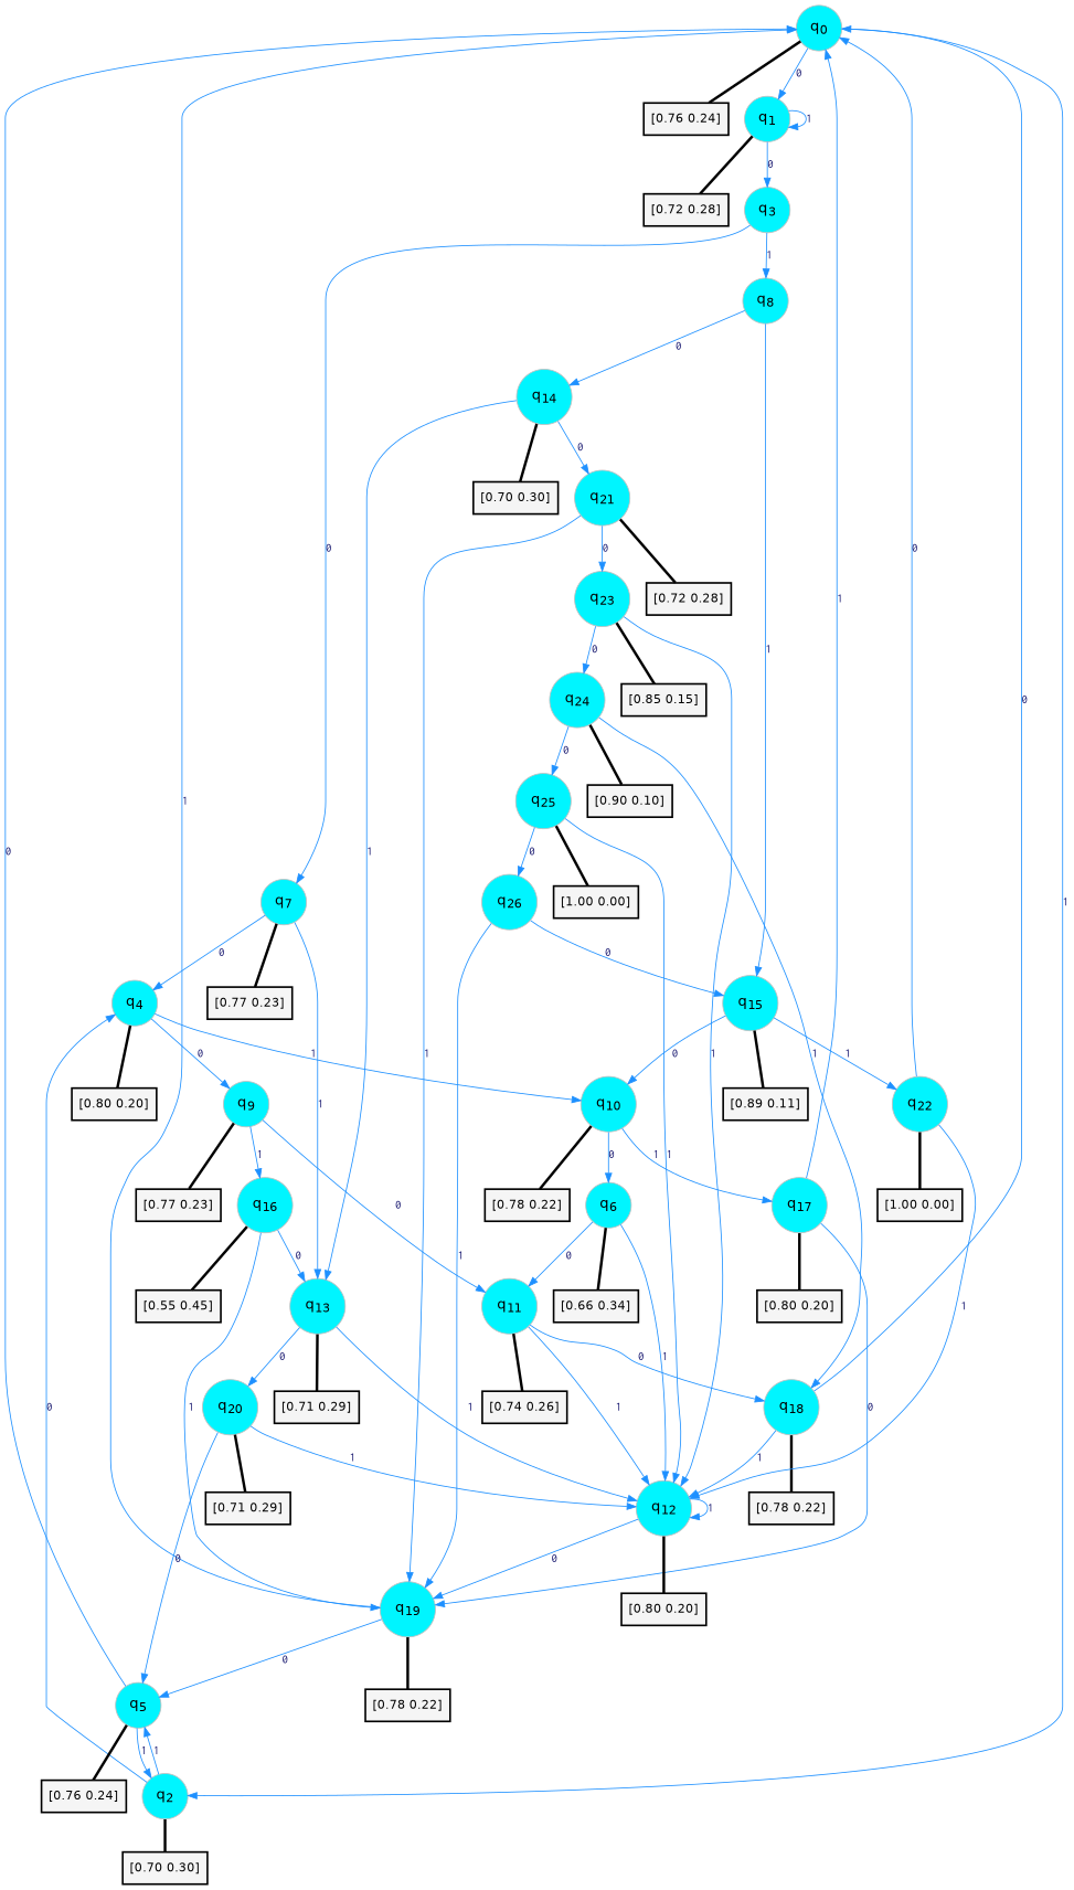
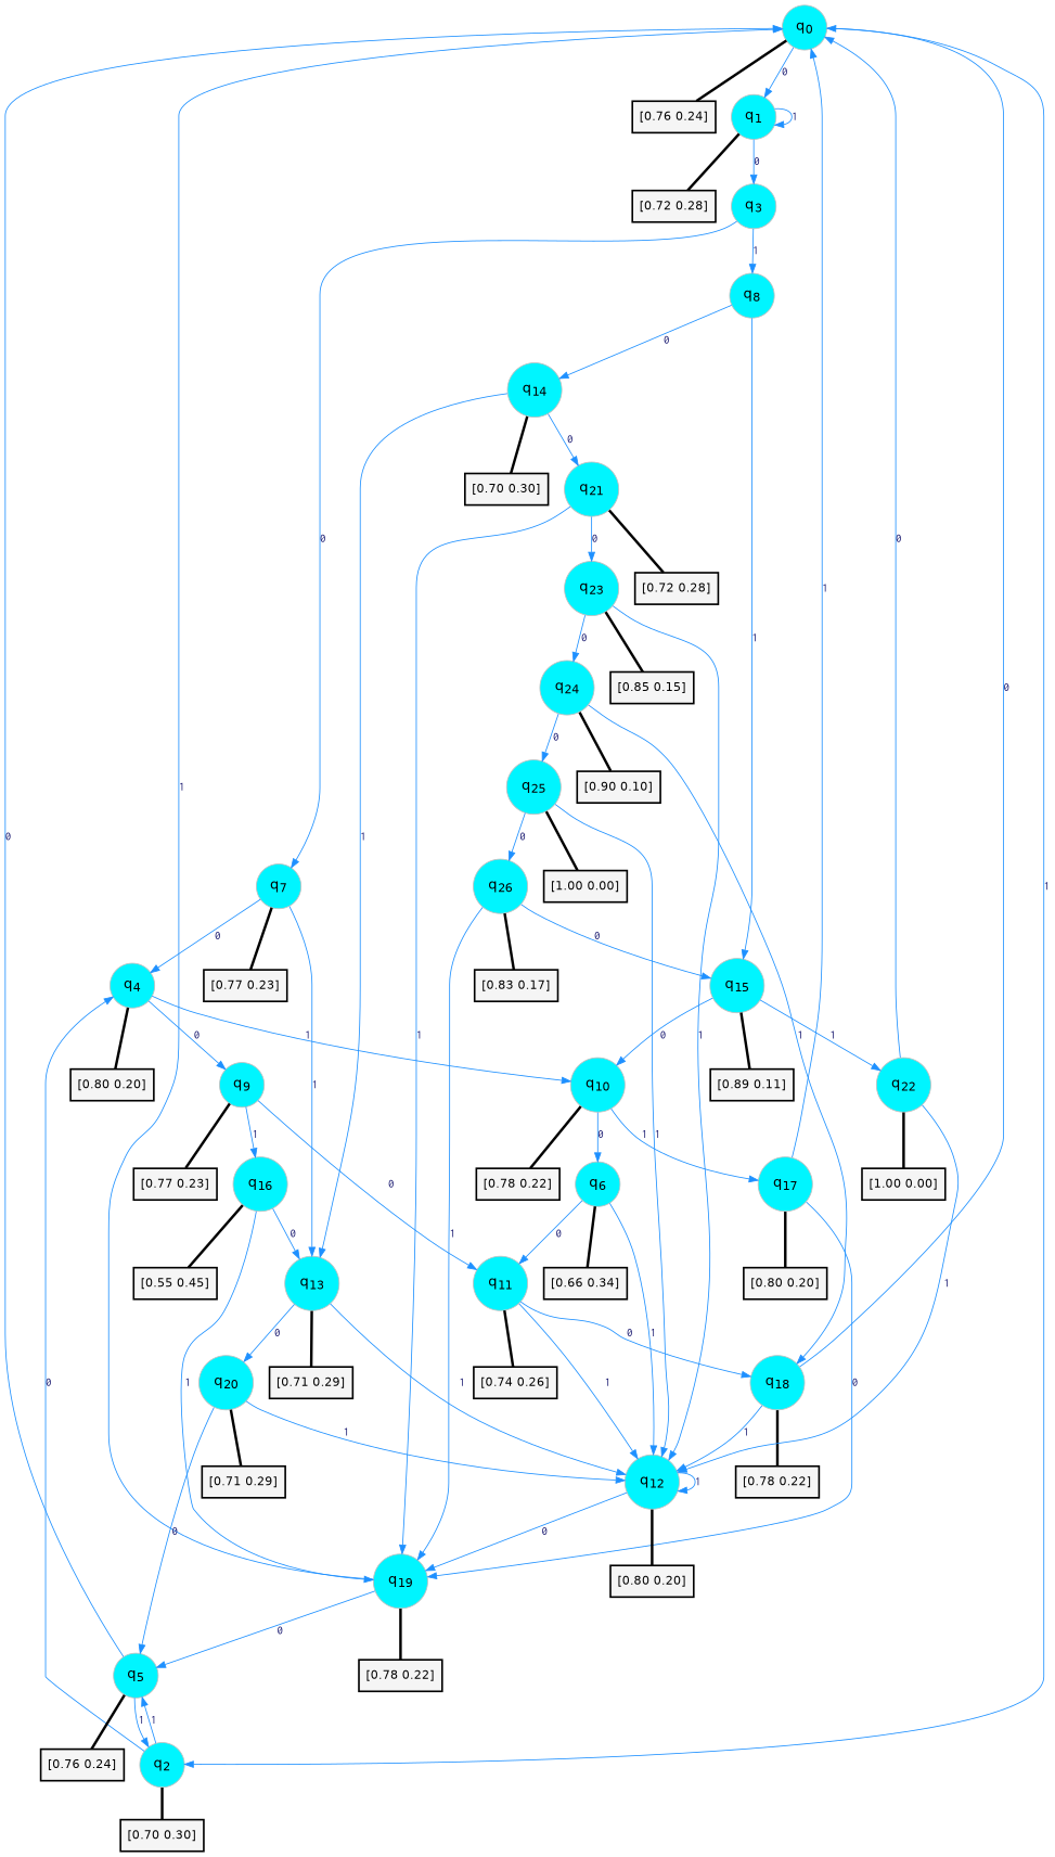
  digraph {
    rankdir=TD
    node [color=gray fillcolor=turquoise1 fontcolor=black fontname=Helvetica fontsize=16 fontweight=bold shape=circle style=filled]
    edge [arrowsize=1 color=dodgerblue1 fontcolor=midnightblue fontname=courier fontweight=bold penwidth=1 style=solid weight=20]
    n1 [label=<q<SUB>0</SUB>>]
    n2 [label=<q<SUB>1</SUB>>]
    n3 [label=<q<SUB>2</SUB>>]
    n4 [color=black fillcolor=whitesmoke fontsize=14 label="[0.76 0.24]" penwidth=2 shape=box]
    n5 [label=<q<SUB>3</SUB>>]
    n6 [color=black fillcolor=whitesmoke fontsize=14 label="[0.72 0.28]" penwidth=2 shape=box]
    n7 [label=<q<SUB>4</SUB>>]
    n8 [label=<q<SUB>5</SUB>>]
    n9 [color=black fillcolor=whitesmoke fontsize=14 label="[0.70 0.30]" penwidth=2 shape=box]
    n10 [label=<q<SUB>7</SUB>>]
    n11 [label=<q<SUB>8</SUB>>]
    n12 [label=<q<SUB>9</SUB>>]
    n13 [label=<q<SUB>10</SUB>>]
    n14 [color=black fillcolor=whitesmoke fontsize=14 label="[0.80 0.20]" penwidth=2 shape=box]
    n15 [color=black fillcolor=whitesmoke fontsize=14 label="[0.76 0.24]" penwidth=2 shape=box]
    n16 [label=<q<SUB>13</SUB>>]
    n17 [color=black fillcolor=whitesmoke fontsize=14 label="[0.77 0.23]" penwidth=2 shape=box]
    n18 [label=<q<SUB>14</SUB>>]
    n19 [label=<q<SUB>15</SUB>>]
    n20 [label=<q<SUB>11</SUB>>]
    n21 [label=<q<SUB>16</SUB>>]
    n22 [color=black fillcolor=whitesmoke fontsize=14 label="[0.77 0.23]" penwidth=2 shape=box]
    n23 [label=<q<SUB>6</SUB>>]
    n24 [label=<q<SUB>17</SUB>>]
    n25 [color=black fillcolor=whitesmoke fontsize=14 label="[0.78 0.22]" penwidth=2 shape=box]
    n26 [label=<q<SUB>12</SUB>>]
    n27 [color=black fillcolor=whitesmoke fontsize=14 label="[0.66 0.34]" penwidth=2 shape=box]
    n28 [label=<q<SUB>18</SUB>>]
    n29 [color=black fillcolor=whitesmoke fontsize=14 label="[0.74 0.26]" penwidth=2 shape=box]
    n30 [label=<q<SUB>19</SUB>>]
    n31 [color=black fillcolor=whitesmoke fontsize=14 label="[0.80 0.20]" penwidth=2 shape=box]
    n32 [label=<q<SUB>20</SUB>>]
    n33 [color=black fillcolor=whitesmoke fontsize=14 label="[0.71 0.29]" penwidth=2 shape=box]
    n34 [label=<q<SUB>21</SUB>>]
    n35 [color=black fillcolor=whitesmoke fontsize=14 label="[0.70 0.30]" penwidth=2 shape=box]
    n36 [label=<q<SUB>22</SUB>>]
    n37 [color=black fillcolor=whitesmoke fontsize=14 label="[0.89 0.11]" penwidth=2 shape=box]
    n38 [color=black fillcolor=whitesmoke fontsize=14 label="[0.55 0.45]" penwidth=2 shape=box]
    n39 [color=black fillcolor=whitesmoke fontsize=14 label="[0.80 0.20]" penwidth=2 shape=box]
    n40 [color=black fillcolor=whitesmoke fontsize=14 label="[0.78 0.22]" penwidth=2 shape=box]
    n41 [color=black fillcolor=whitesmoke fontsize=14 label="[0.78 0.22]" penwidth=2 shape=box]
    n42 [color=black fillcolor=whitesmoke fontsize=14 label="[0.71 0.29]" penwidth=2 shape=box]
    n43 [label=<q<SUB>23</SUB>>]
    n44 [color=black fillcolor=whitesmoke fontsize=14 label="[0.72 0.28]" penwidth=2 shape=box]
    n45 [color=black fillcolor=whitesmoke fontsize=14 label="[1.00 0.00]" penwidth=2 shape=box]
    n46 [label=<q<SUB>24</SUB>>]
    n47 [color=black fillcolor=whitesmoke fontsize=14 label="[0.85 0.15]" penwidth=2 shape=box]
    n48 [label=<q<SUB>25</SUB>>]
    n49 [color=black fillcolor=whitesmoke fontsize=14 label="[0.90 0.10]" penwidth=2 shape=box]
    n50 [label=<q<SUB>26</SUB>>]
    n51 [color=black fillcolor=whitesmoke fontsize=14 label="[1.00 0.00]" penwidth=2 shape=box]
+   n52 [color=black fillcolor=whitesmoke fontsize=14 label="[0.83 0.17]" penwidth=2 shape=box]
    n1 -> n2 [label=0]
    n1 -> n3 [label=1]
    n1 -> n4 [arrowhead=none color=black penwidth=3]
    n2 -> n2 [label=1]
    n2 -> n5 [label=0]
    n2 -> n6 [arrowhead=none color=black penwidth=3]
    n3 -> n7 [label=0]
    n3 -> n8 [label=1]
    n3 -> n9 [arrowhead=none color=black penwidth=3]
    n5 -> n10 [label=0]
    n5 -> n11 [label=1]
    n7 -> n12 [label=0]
    n7 -> n13 [label=1]
    n7 -> n14 [arrowhead=none color=black penwidth=3]
    n8 -> n1 [label=0]
    n8 -> n3 [label=1]
    n8 -> n15 [arrowhead=none color=black penwidth=3]
    n10 -> n7 [label=0]
    n10 -> n16 [label=1]
    n10 -> n17 [arrowhead=none color=black penwidth=3]
    n11 -> n18 [label=0]
    n11 -> n19 [label=1]
    n12 -> n20 [label=0]
    n12 -> n21 [label=1]
    n12 -> n22 [arrowhead=none color=black penwidth=3]
    n13 -> n23 [label=0]
    n13 -> n24 [label=1]
    n13 -> n25 [arrowhead=none color=black penwidth=3]
    n16 -> n26 [label=1]
    n16 -> n32 [label=0]
    n16 -> n33 [arrowhead=none color=black penwidth=3]
    n18 -> n16 [label=1]
    n18 -> n34 [label=0]
    n18 -> n35 [arrowhead=none color=black penwidth=3]
    n19 -> n13 [label=0]
    n19 -> n36 [label=1]
    n19 -> n37 [arrowhead=none color=black penwidth=3]
    n20 -> n26 [label=1]
    n20 -> n28 [label=0]
    n20 -> n29 [arrowhead=none color=black penwidth=3]
    n21 -> n16 [label=0]
    n21 -> n30 [label=1]
    n21 -> n38 [arrowhead=none color=black penwidth=3]
    n23 -> n20 [label=0]
    n23 -> n26 [label=1]
    n23 -> n27 [arrowhead=none color=black penwidth=3]
    n24 -> n1 [label=1]
    n24 -> n30 [label=0]
    n24 -> n39 [arrowhead=none color=black penwidth=3]
    n26 -> n26 [label=1]
    n26 -> n30 [label=0]
    n26 -> n31 [arrowhead=none color=black penwidth=3]
    n28 -> n1 [label=0]
    n28 -> n26 [label=1]
    n28 -> n40 [arrowhead=none color=black penwidth=3]
    n30 -> n1 [label=1]
    n30 -> n8 [label=0]
    n30 -> n41 [arrowhead=none color=black penwidth=3]
    n32 -> n8 [label=0]
    n32 -> n26 [label=1]
    n32 -> n42 [arrowhead=none color=black penwidth=3]
    n34 -> n30 [label=1]
    n34 -> n43 [label=0]
    n34 -> n44 [arrowhead=none color=black penwidth=3]
    n36 -> n1 [label=0]
    n36 -> n26 [label=1]
    n36 -> n45 [arrowhead=none color=black penwidth=3]
    n43 -> n26 [label=1]
    n43 -> n46 [label=0]
    n43 -> n47 [arrowhead=none color=black penwidth=3]
    n46 -> n28 [label=1]
    n46 -> n48 [label=0]
    n46 -> n49 [arrowhead=none color=black penwidth=3]
    n48 -> n26 [label=1]
    n48 -> n50 [label=0]
    n48 -> n51 [arrowhead=none color=black penwidth=3]
    n50 -> n19 [label=0]
    n50 -> n30 [label=1]
+   n50 -> n52 [arrowhead=none color=black penwidth=3]
  }
